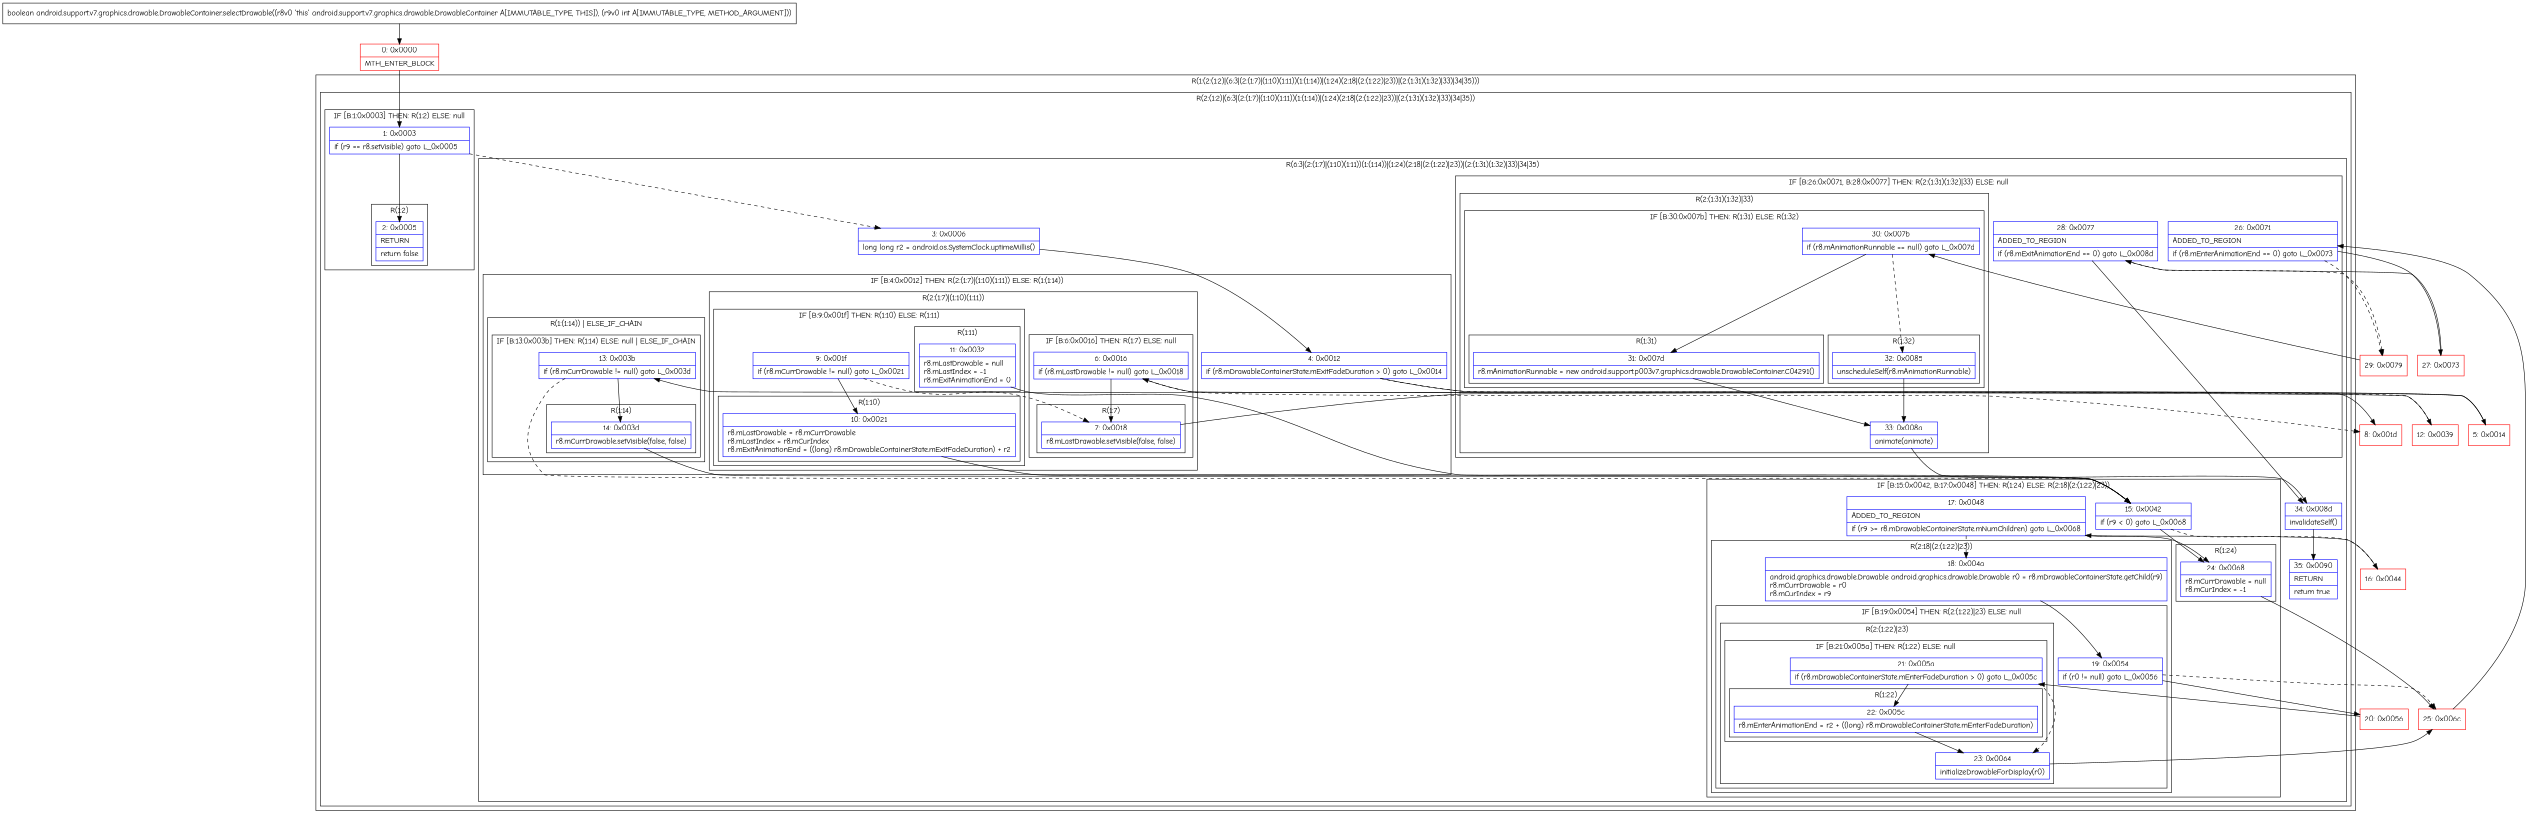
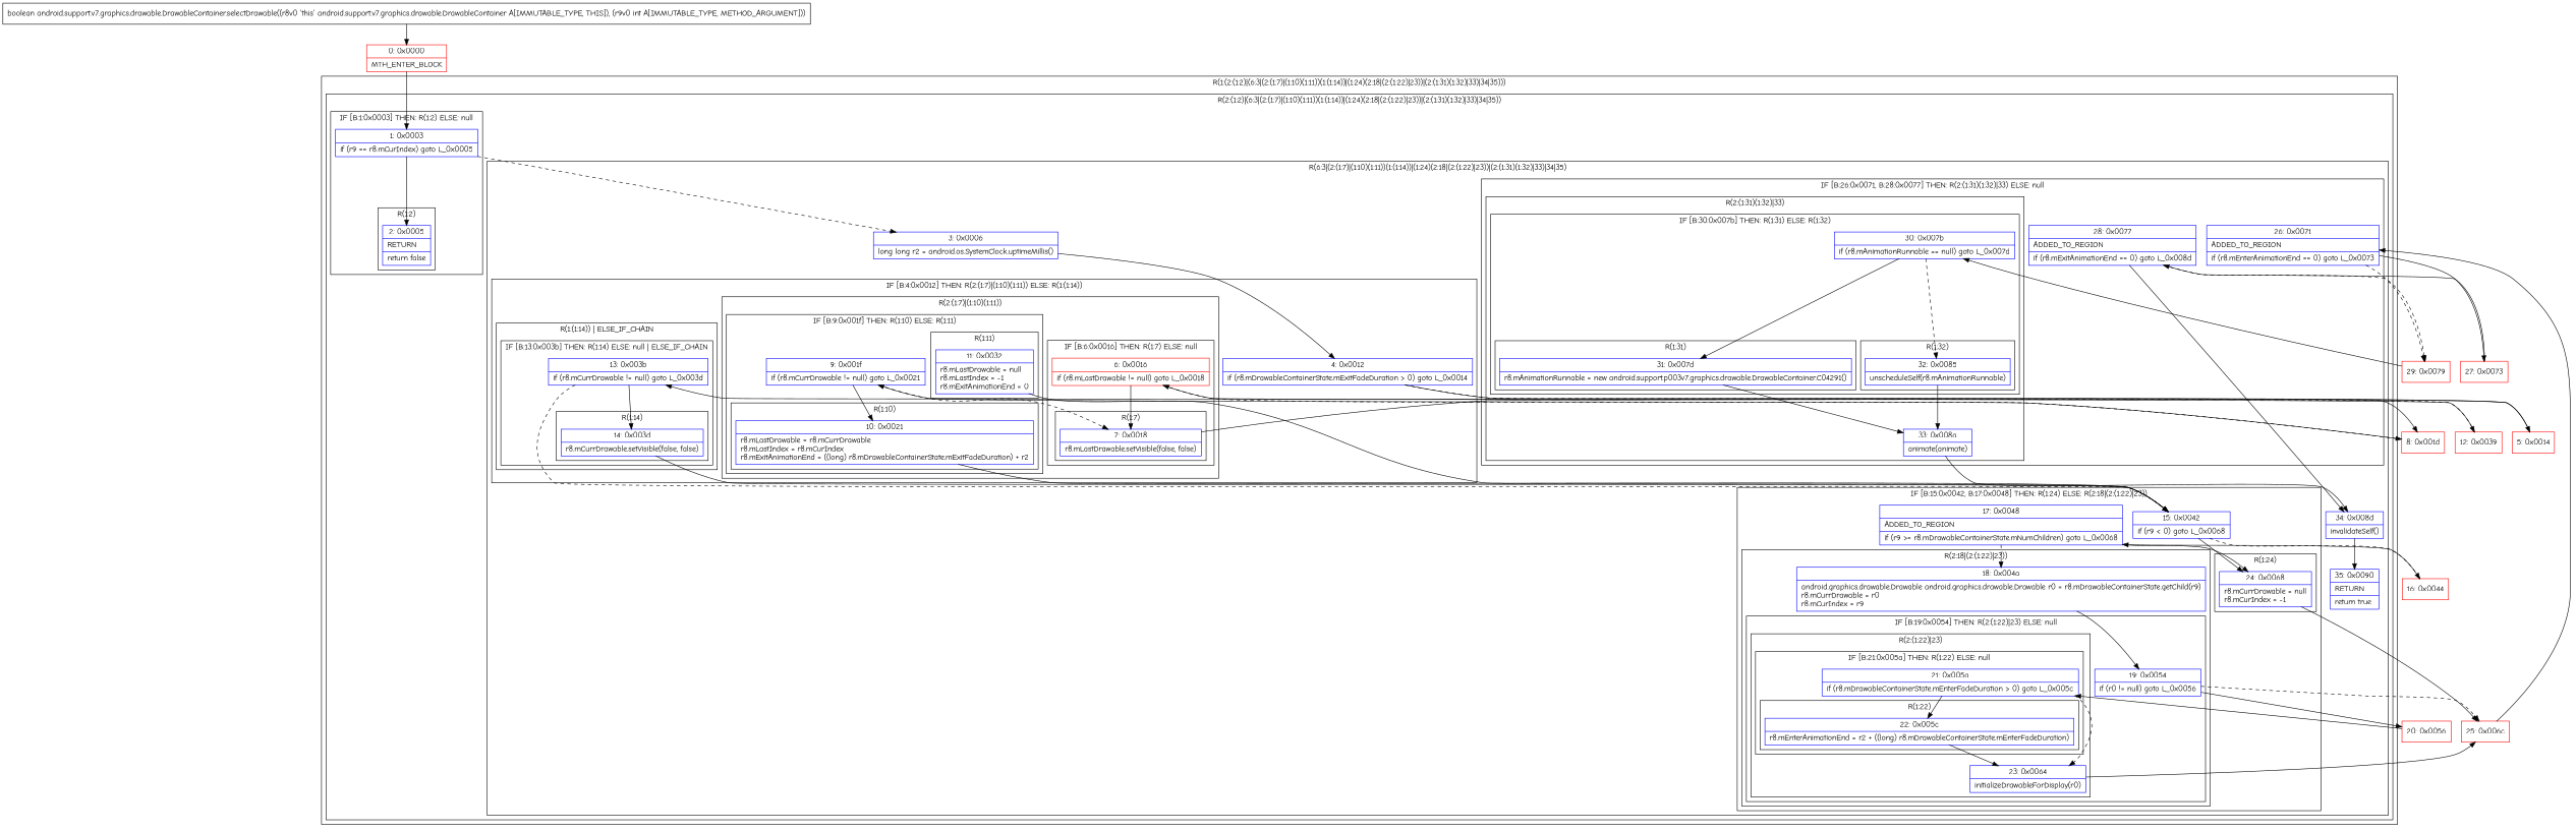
  digraph {
    fontname="Comic Neue"
    node [color=blue fontname="Comic Neue" shape=record]
    edge [fontname="Comic Neue"]
    n1 [label="{2\:\ 0x0005|RETURN\l|return false\l}"]
-   n2 [label="{1\:\ 0x0003|if (r9 == r8.setVisible) goto L_0x0005\l}"]
+   n2 [label="{1\:\ 0x0003|if (r9 == r8.mCurIndex) goto L_0x0005\l}"]
    n3 [label="{7\:\ 0x0018|r8.mLastDrawable.setVisible(false, false)\l}"]
-   n4 [label="{6\:\ 0x0016|if (r8.mLastDrawable != null) goto L_0x0018\l}"]
+   n4 [color=red label="{6\:\ 0x0016|if (r8.mLastDrawable != null) goto L_0x0018\l}"]
    n5 [label="{10\:\ 0x0021|r8.mLastDrawable = r8.mCurrDrawable\lr8.mLastIndex = r8.mCurIndex\lr8.mExitAnimationEnd = ((long) r8.mDrawableContainerState.mExitFadeDuration) + r2\l}"]
    n6 [label="{11\:\ 0x0032|r8.mLastDrawable = null\lr8.mLastIndex = \-1\lr8.mExitAnimationEnd = 0\l}"]
    n7 [label="{9\:\ 0x001f|if (r8.mCurrDrawable != null) goto L_0x0021\l}"]
    n8 [label="{14\:\ 0x003d|r8.mCurrDrawable.setVisible(false, false)\l}"]
    n9 [label="{13\:\ 0x003b|if (r8.mCurrDrawable != null) goto L_0x003d\l}"]
    n10 [label="{4\:\ 0x0012|if (r8.mDrawableContainerState.mExitFadeDuration \> 0) goto L_0x0014\l}"]
    n11 [label="{24\:\ 0x0068|r8.mCurrDrawable = null\lr8.mCurIndex = \-1\l}"]
    n12 [label="{22\:\ 0x005c|r8.mEnterAnimationEnd = r2 + ((long) r8.mDrawableContainerState.mEnterFadeDuration)\l}"]
    n13 [label="{21\:\ 0x005a|if (r8.mDrawableContainerState.mEnterFadeDuration \> 0) goto L_0x005c\l}"]
    n14 [label="{23\:\ 0x0064|initializeDrawableForDisplay(r0)\l}"]
    n15 [label="{19\:\ 0x0054|if (r0 != null) goto L_0x0056\l}"]
    n16 [label="{18\:\ 0x004a|android.graphics.drawable.Drawable android.graphics.drawable.Drawable r0 = r8.mDrawableContainerState.getChild(r9)\lr8.mCurrDrawable = r0\lr8.mCurIndex = r9\l}"]
    n17 [label="{15\:\ 0x0042|if (r9 \< 0) goto L_0x0068\l}"]
    n18 [label="{17\:\ 0x0048|ADDED_TO_REGION\l|if (r9 \>= r8.mDrawableContainerState.mNumChildren) goto L_0x0068\l}"]
    n19 [label="{31\:\ 0x007d|r8.mAnimationRunnable = new android.support.p003v7.graphics.drawable.DrawableContainer.C04291()\l}"]
    n20 [label="{32\:\ 0x0085|unscheduleSelf(r8.mAnimationRunnable)\l}"]
    n21 [label="{30\:\ 0x007b|if (r8.mAnimationRunnable == null) goto L_0x007d\l}"]
    n22 [label="{33\:\ 0x008a|animate(animate)\l}"]
    n23 [label="{26\:\ 0x0071|ADDED_TO_REGION\l|if (r8.mEnterAnimationEnd == 0) goto L_0x0073\l}"]
    n24 [label="{28\:\ 0x0077|ADDED_TO_REGION\l|if (r8.mExitAnimationEnd == 0) goto L_0x008d\l}"]
    n25 [label="{3\:\ 0x0006|long long r2 = android.os.SystemClock.uptimeMillis()\l}"]
    n26 [label="{34\:\ 0x008d|invalidateSelf()\l}"]
    n27 [label="{35\:\ 0x0090|RETURN\l|return true\l}"]
    n28 [color=red label="{8\:\ 0x001d}"]
    n29 [color=red label="{5\:\ 0x0014}"]
    n30 [color=red label="{12\:\ 0x0039}"]
    n31 [color=red label="{25\:\ 0x006c}"]
    n32 [color=red label="{20\:\ 0x0056}"]
    n33 [color=red label="{16\:\ 0x0044}"]
    n34 [color=red label="{27\:\ 0x0073}"]
    n35 [color=red label="{29\:\ 0x0079}"]
    n36 [color=red label="{0\:\ 0x0000|MTH_ENTER_BLOCK\l}"]
    n37 [label="{boolean android.support.v7.graphics.drawable.DrawableContainer.selectDrawable((r8v0 'this' android.support.v7.graphics.drawable.DrawableContainer A[IMMUTABLE_TYPE, THIS]), (r9v0 int A[IMMUTABLE_TYPE, METHOD_ARGUMENT])) }" color=""]
    subgraph cluster_1 {
      label="R(1:(2:(1:2)|(6:3|(2:(1:7)|(1:10)(1:11))(1:(1:14))|(1:24)(2:18|(2:(1:22)|23))|(2:(1:31)(1:32)|33)|34|35)))"
      subgraph cluster_2 {
        label="R(2:(1:2)|(6:3|(2:(1:7)|(1:10)(1:11))(1:(1:14))|(1:24)(2:18|(2:(1:22)|23))|(2:(1:31)(1:32)|33)|34|35))"
        subgraph cluster_3 {
          label="IF [B:1:0x0003] THEN: R(1:2) ELSE: null"
          n2
          subgraph cluster_4 {
            label="R(1:2)"
            n1
          }
        }
        subgraph cluster_5 {
          label="R(6:3|(2:(1:7)|(1:10)(1:11))(1:(1:14))|(1:24)(2:18|(2:(1:22)|23))|(2:(1:31)(1:32)|33)|34|35)"
          n25
          n26
          n27
          subgraph cluster_6 {
            label="IF [B:4:0x0012] THEN: R(2:(1:7)|(1:10)(1:11)) ELSE: R(1:(1:14))"
            n10
            subgraph cluster_7 {
              label="R(2:(1:7)|(1:10)(1:11))"
              subgraph cluster_8 {
                label="IF [B:6:0x0016] THEN: R(1:7) ELSE: null"
                n4
                subgraph cluster_9 {
                  label="R(1:7)"
                  n3
                }
              }
              subgraph cluster_10 {
                label="IF [B:9:0x001f] THEN: R(1:10) ELSE: R(1:11)"
                n7
                subgraph cluster_11 {
                  label="R(1:10)"
                  n5
                }
                subgraph cluster_12 {
                  label="R(1:11)"
                  n6
                }
              }
            }
            subgraph cluster_13 {
              label="R(1:(1:14)) | ELSE_IF_CHAIN\l"
              subgraph cluster_14 {
                label="IF [B:13:0x003b] THEN: R(1:14) ELSE: null | ELSE_IF_CHAIN\l"
                n9
                subgraph cluster_15 {
                  label="R(1:14)"
                  n8
                }
              }
            }
          }
          subgraph cluster_16 {
            label="IF [B:15:0x0042, B:17:0x0048] THEN: R(1:24) ELSE: R(2:18|(2:(1:22)|23))"
            n17
            n18
            subgraph cluster_17 {
              label="R(1:24)"
              n11
            }
            subgraph cluster_18 {
              label="R(2:18|(2:(1:22)|23))"
              n16
              subgraph cluster_19 {
                label="IF [B:19:0x0054] THEN: R(2:(1:22)|23) ELSE: null"
                n15
                subgraph cluster_20 {
                  label="R(2:(1:22)|23)"
                  n14
                  subgraph cluster_21 {
                    label="IF [B:21:0x005a] THEN: R(1:22) ELSE: null"
                    n13
                    subgraph cluster_22 {
                      label="R(1:22)"
                      n12
                    }
                  }
                }
              }
            }
          }
          subgraph cluster_23 {
            label="IF [B:26:0x0071, B:28:0x0077] THEN: R(2:(1:31)(1:32)|33) ELSE: null"
            n23
            n24
            subgraph cluster_24 {
              label="R(2:(1:31)(1:32)|33)"
              n22
              subgraph cluster_25 {
                label="IF [B:30:0x007b] THEN: R(1:31) ELSE: R(1:32)"
                n21
                subgraph cluster_26 {
                  label="R(1:31)"
                  n19
                }
                subgraph cluster_27 {
                  label="R(1:32)"
                  n20
                }
              }
            }
          }
        }
      }
    }
    n2 -> n1
    n2 -> n25 [style=dashed]
    n3 -> n28
    n4 -> n3
    n4 -> n28 [style=dashed]
    n5 -> n17
    n6 -> n17
    n7 -> n3 [style=dashed]
    n7 -> n5
    n8 -> n17
    n9 -> n8
    n9 -> n17 [style=dashed]
    n10 -> n29
    n10 -> n30 [style=dashed]
    n11 -> n31
    n12 -> n14
    n13 -> n12
    n13 -> n14 [style=dashed]
    n14 -> n31
    n15 -> n31 [style=dashed]
    n15 -> n32
    n16 -> n15
    n17 -> n11
    n17 -> n33 [style=dashed]
    n18 -> n11
    n18 -> n16 [style=dashed]
    n19 -> n22
    n20 -> n22
    n21 -> n19
    n21 -> n20 [style=dashed]
    n22 -> n26
    n23 -> n34
    n23 -> n35 [style=dashed]
    n24 -> n26
    n24 -> n35 [style=dashed]
    n25 -> n10
    n26 -> n27
+   n28 -> n7
    n29 -> n4
    n30 -> n9
    n31 -> n23
    n32 -> n13
    n33 -> n18
    n34 -> n24
    n35 -> n21
    n36 -> n2
    n37 -> n36
  }
